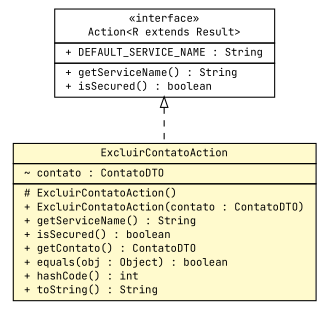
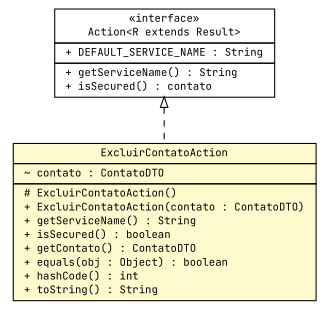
  digraph {
    nodesep=0.25
    ranksep=0.5
    fontname="JetBrains Mono"
    node [fontcolor=black fontname="JetBrains Mono" fontsize=10.0 shape=plaintext]
    n1 [label=<<table title="br.net.meditec.shared.commands.ExcluirContatoAction" border="0" cellborder="1" cellspacing="0" cellpadding="2" port="p" bgcolor="lemonChiffon" href="./ExcluirContatoAction.html"> 		<tr><td><table border="0" cellspacing="0" cellpadding="1"> <tr><td align="center" balign="center"> ExcluirContatoAction </td></tr> 		</table></td></tr> 		<tr><td><table border="0" cellspacing="0" cellpadding="1"> <tr><td align="left" balign="left"> ~ contato : ContatoDTO </td></tr> 		</table></td></tr> 		<tr><td><table border="0" cellspacing="0" cellpadding="1"> <tr><td align="left" balign="left"> # ExcluirContatoAction() </td></tr> <tr><td align="left" balign="left"> + ExcluirContatoAction(contato : ContatoDTO) </td></tr> <tr><td align="left" balign="left"> + getServiceName() : String </td></tr> <tr><td align="left" balign="left"> + isSecured() : boolean </td></tr> <tr><td align="left" balign="left"> + getContato() : ContatoDTO </td></tr> <tr><td align="left" balign="left"> + equals(obj : Object) : boolean </td></tr> <tr><td align="left" balign="left"> + hashCode() : int </td></tr> <tr><td align="left" balign="left"> + toString() : String </td></tr> 		</table></td></tr> 		</table>>]
-   n2 [label=<<table title="com.gwtplatform.dispatch.shared.Action" border="0" cellborder="1" cellspacing="0" cellpadding="2" port="p" href="http://java.sun.com/j2se/1.4.2/docs/api/com/gwtplatform/dispatch/shared/Action.html"> 		<tr><td><table border="0" cellspacing="0" cellpadding="1"> <tr><td align="center" balign="center"> &#171;interface&#187; </td></tr> <tr><td align="center" balign="center"> Action&lt;R extends Result&gt; </td></tr> 		</table></td></tr> 		<tr><td><table border="0" cellspacing="0" cellpadding="1"> <tr><td align="left" balign="left"> + DEFAULT_SERVICE_NAME : String </td></tr> 		</table></td></tr> 		<tr><td><table border="0" cellspacing="0" cellpadding="1"> <tr><td align="left" balign="left"> + getServiceName() : String </td></tr> <tr><td align="left" balign="left"> + isSecured() : boolean </td></tr> 		</table></td></tr> 		</table>>]
+   n2 [label=<<table title="com.gwtplatform.dispatch.shared.Action" border="0" cellborder="1" cellspacing="0" cellpadding="2" port="p" href="http://java.sun.com/j2se/1.4.2/docs/api/com/gwtplatform/dispatch/shared/Action.html"> 		<tr><td><table border="0" cellspacing="0" cellpadding="1"> <tr><td align="center" balign="center"> &#171;interface&#187; </td></tr> <tr><td align="center" balign="center"> Action&lt;R extends Result&gt; </td></tr> 		</table></td></tr> 		<tr><td><table border="0" cellspacing="0" cellpadding="1"> <tr><td align="left" balign="left"> + DEFAULT_SERVICE_NAME : String </td></tr> 		</table></td></tr> 		<tr><td><table border="0" cellspacing="0" cellpadding="1"> <tr><td align="left" balign="left"> + getServiceName() : String </td></tr> <tr><td align="left" balign="left"> + isSecured() : contato </td></tr> 		</table></td></tr> 		</table>>]
    n2 -> n1 [arrowtail=empty dir=back fontname="JetBrains Mono" fontsize=10 headport=p labelfontname=Helvetica labelfontsize=10 style=dashed tailport=p]
  }
